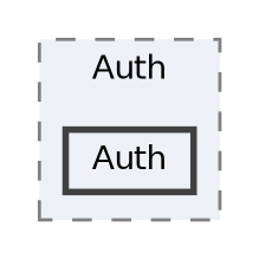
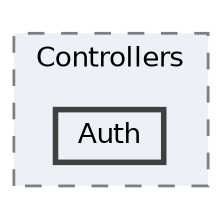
  digraph {
    compound=true
    rankdir=LR
    n1 [color=grey25 fillcolor="#edf0f7" fontname=Helvetica fontsize=10 height=0.2 label=Auth shape=box style="filled,bold" width=0.4]
    subgraph cluster_1 {
      bgcolor="#edf0f7"
      fontname=Helvetica
      fontsize=10
-     label=Auth
+     label=Controllers
      pencolor=grey50
      style="filled,dashed"
      n1
    }
  }
